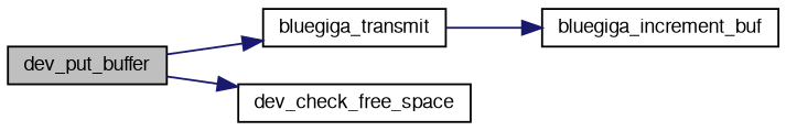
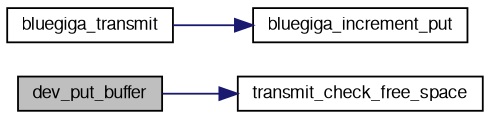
  digraph {
    rankdir=LR
    node [color=black fillcolor=white fontname=FreeSans fontsize=10 shape=record style=filled]
    edge [color=midnightblue fontname=FreeSans fontsize=10 labelfontname=FreeSans labelfontsize=10 style=solid]
    n1 [fillcolor=grey75 fontcolor=black height=0.2 label=dev_put_buffer width=0.4]
    n2 [height=0.2 label=bluegiga_transmit width=0.4]
-   n3 [height=0.2 label=dev_check_free_space width=0.4]
-   n4 [height=0.2 label=bluegiga_increment_buf width=0.4]
-   n1 -> n2
+   n3 [height=0.2 label=transmit_check_free_space width=0.4]
+   n4 [height=0.2 label=bluegiga_increment_put width=0.4]
    n1 -> n3
    n2 -> n4
  }
